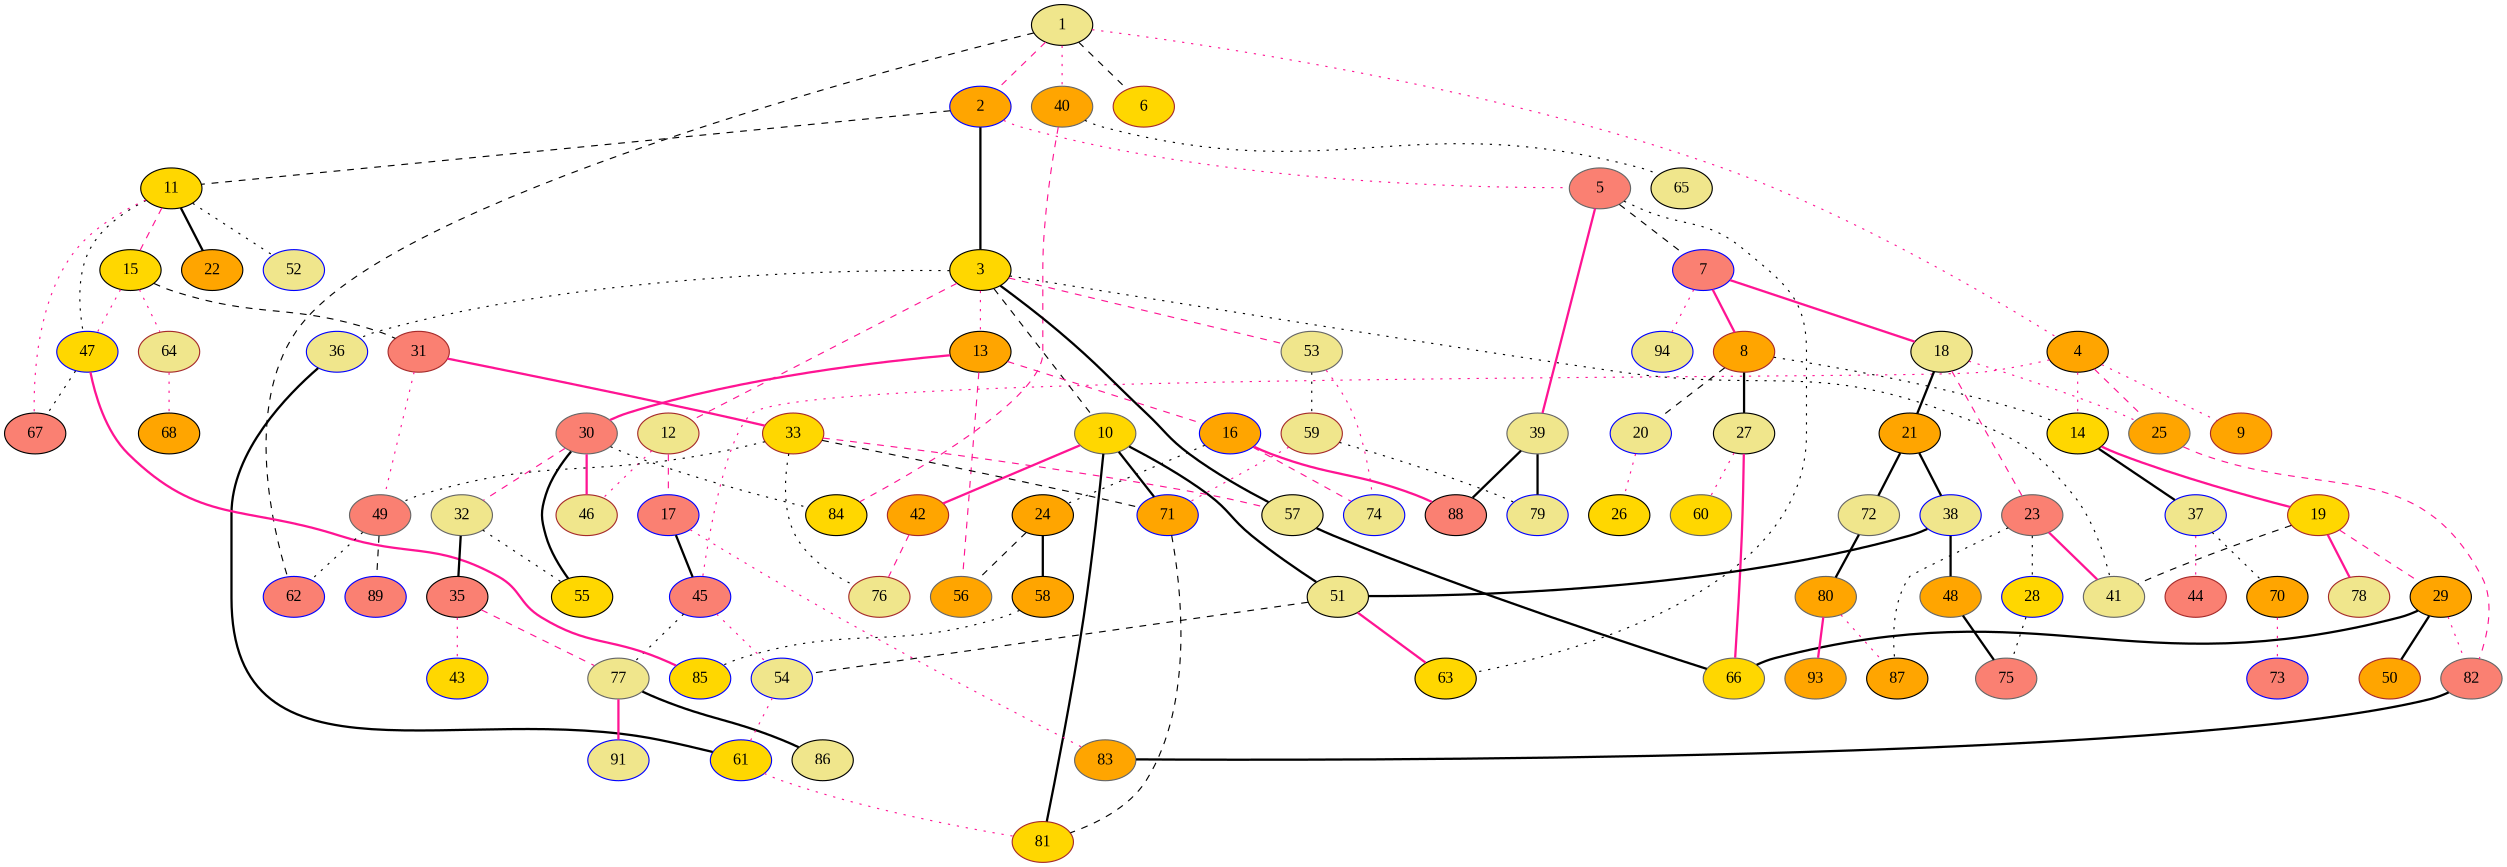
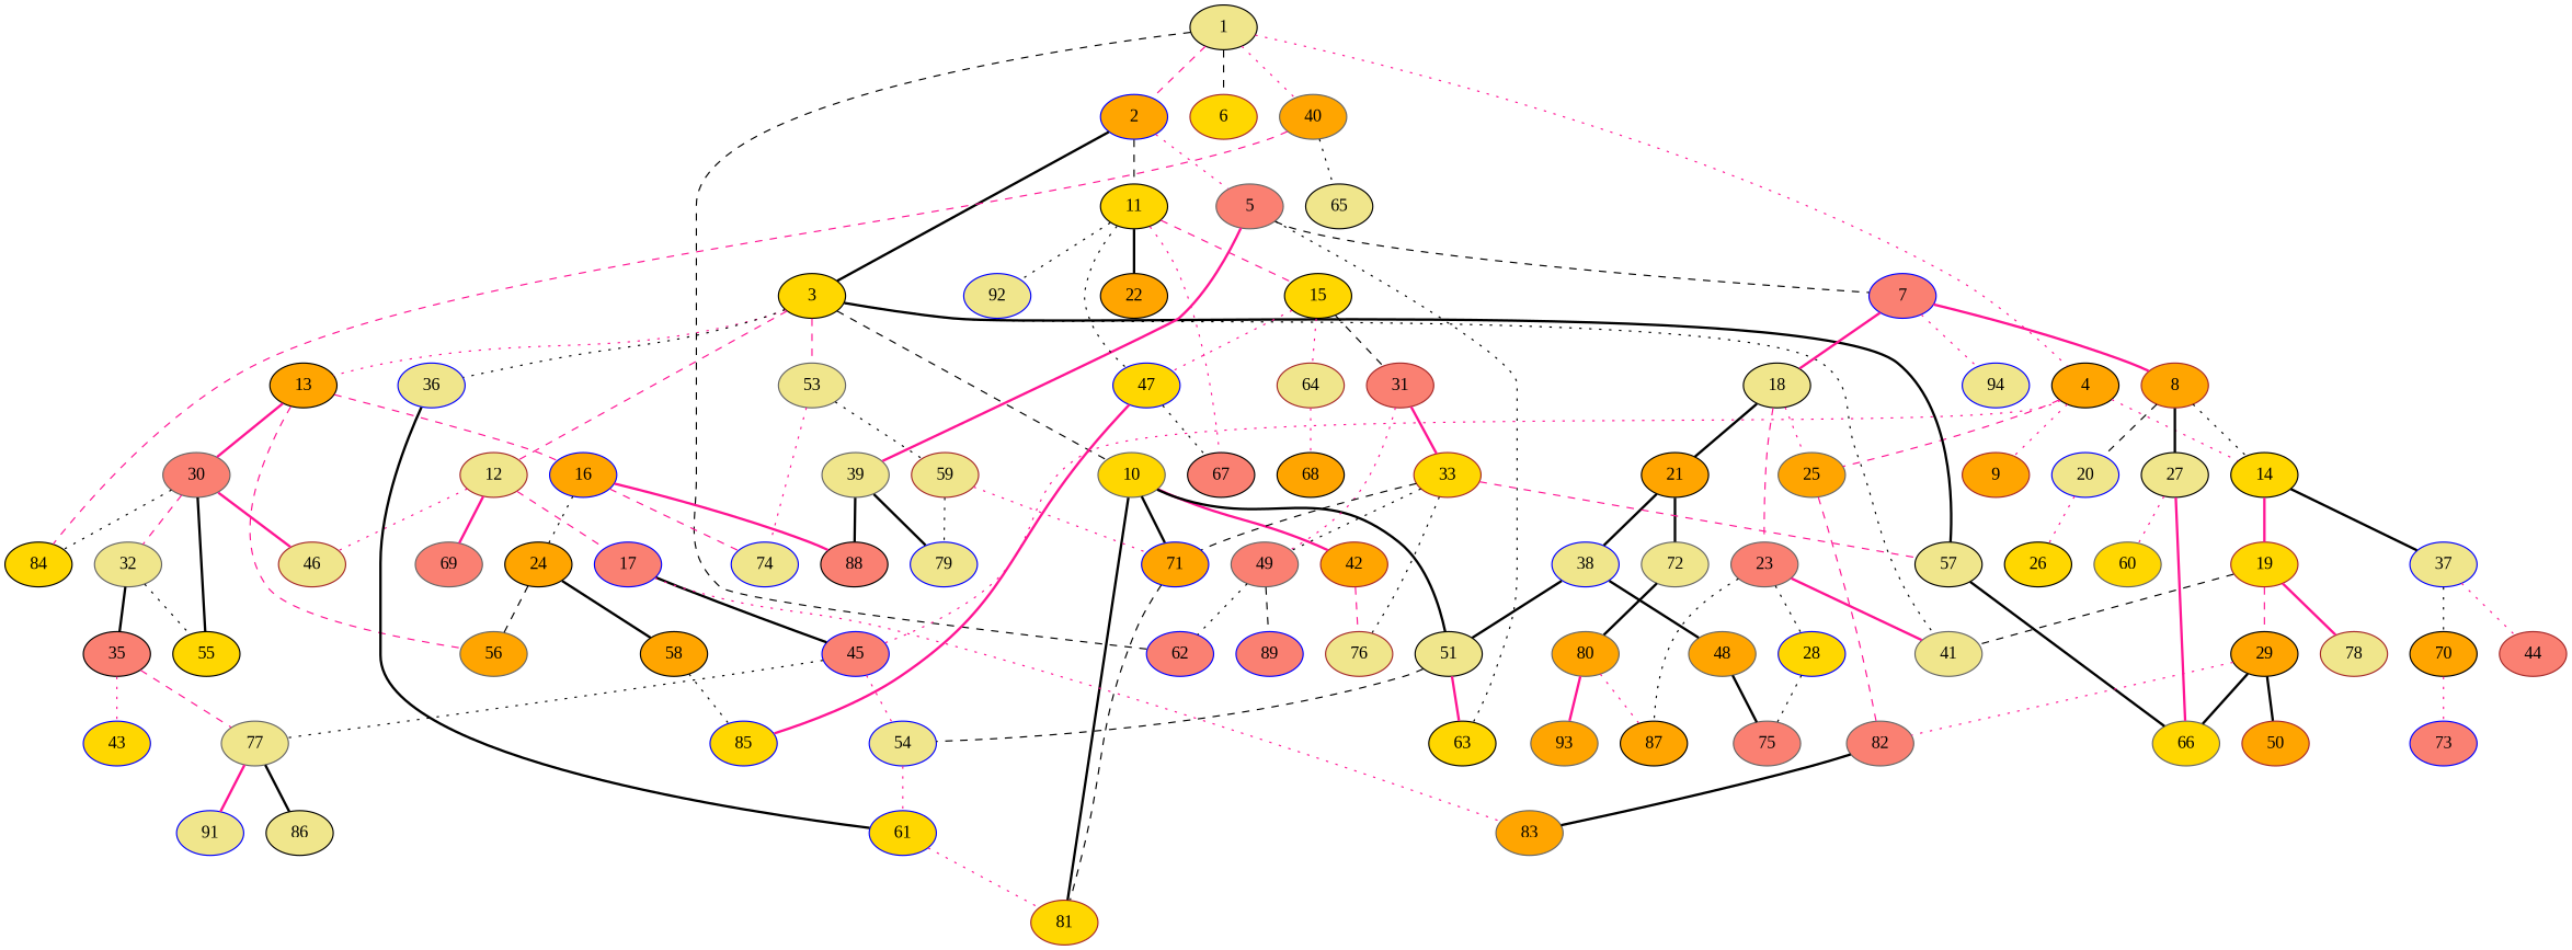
  graph {
    fontname="Liberation Serif"
    node [color=black fillcolor=khaki fontname="Liberation Serif" style=filled]
    edge [color=black fontname="Liberation Serif" style=dotted]
    2 [color=blue fillcolor=orange]
    1
    4 [fillcolor=orange]
    6 [color=brown fillcolor=gold]
    40 [color=gray40 fillcolor=orange]
    62 [color=blue fillcolor=salmon]
    3 [fillcolor=gold]
    5 [color=gray40 fillcolor=salmon]
    11 [fillcolor=gold]
    9 [color=brown fillcolor=orange]
    14 [fillcolor=gold]
    25 [color=gray40 fillcolor=orange]
    45 [color=blue fillcolor=salmon]
    84 [fillcolor=gold]
    65
    10 [color=gray40 fillcolor=gold]
    12 [color=brown]
    13 [fillcolor=orange]
    36 [color=blue]
    41 [color=gray40]
    53 [color=gray40]
    57
    7 [color=blue fillcolor=salmon]
    39 [color=gray40]
    63 [fillcolor=gold]
    15 [fillcolor=gold]
    22 [fillcolor=orange]
    47 [color=blue fillcolor=gold]
-   52 [color=blue]
+   52 [color=blue label=92]
    67 [fillcolor=salmon]
    42 [color=brown fillcolor=orange]
    51
    71 [color=blue fillcolor=orange]
    81 [color=brown fillcolor=gold]
    17 [color=blue fillcolor=salmon]
    46 [color=brown]
+   69 [color=gray40 fillcolor=salmon]
    16 [color=blue fillcolor=orange]
    30 [color=gray40 fillcolor=salmon]
    56 [color=gray40 fillcolor=orange]
    61 [color=blue fillcolor=gold]
    74 [color=blue]
    59 [color=brown]
    66 [color=gray40 fillcolor=gold]
    19 [color=brown fillcolor=gold]
    37 [color=blue]
    82 [color=gray40 fillcolor=salmon]
    77 [color=gray40]
    54 [color=blue]
    8 [color=brown fillcolor=orange]
    18
    n52 [color=blue label=94]
    88 [fillcolor=salmon]
    79 [color=blue]
    20 [color=blue]
    27
    21 [fillcolor=orange]
    23 [color=gray40 fillcolor=salmon]
    26 [fillcolor=gold]
    60 [color=gray40 fillcolor=gold]
    76 [color=brown]
    31 [color=brown fillcolor=salmon]
    64 [color=brown]
    85 [color=blue fillcolor=gold]
    83 [color=gray40 fillcolor=orange]
    24 [fillcolor=orange]
    32 [color=gray40]
    55 [fillcolor=gold]
    29 [fillcolor=orange]
    78 [color=brown]
    44 [color=brown fillcolor=salmon]
    70 [fillcolor=orange]
    33 [color=brown fillcolor=gold]
    49 [color=gray40 fillcolor=salmon]
    68 [fillcolor=orange]
    58 [fillcolor=orange]
    38 [color=blue]
    72 [color=gray40]
    28 [color=blue fillcolor=gold]
    87 [fillcolor=orange]
    50 [color=brown fillcolor=orange]
    48 [color=gray40 fillcolor=orange]
    80 [color=gray40 fillcolor=orange]
    75 [color=gray40 fillcolor=salmon]
    35 [fillcolor=salmon]
    89 [color=blue fillcolor=salmon]
    43 [color=blue fillcolor=gold]
    86
    91 [color=blue]
    73 [color=blue fillcolor=salmon]
    n91 [color=gray40 fillcolor=orange label=93]
    2 -- 3 [style=bold]
    2 -- 5 [color=deeppink]
    2 -- 11 [style=dashed]
    1 -- 2 [color=deeppink style=dashed]
    1 -- 4 [color=deeppink]
    1 -- 6 [style=dashed]
    1 -- 40 [color=deeppink]
    1 -- 62 [style=dashed]
    4 -- 9 [color=deeppink]
    4 -- 14 [color=deeppink]
    4 -- 25 [color=deeppink style=dashed]
    4 -- 45 [color=deeppink]
    40 -- 84 [color=deeppink style=dashed]
    40 -- 65
    3 -- 10 [style=dashed]
    3 -- 12 [color=deeppink style=dashed]
    3 -- 13 [color=deeppink]
    3 -- 36
    3 -- 41
    3 -- 53 [color=deeppink style=dashed]
    3 -- 57 [style=bold]
    5 -- 7 [style=dashed]
    5 -- 39 [color=deeppink style=bold]
    5 -- 63
    11 -- 15 [color=deeppink style=dashed]
    11 -- 22 [style=bold]
    11 -- 47
    11 -- 52
    11 -- 67 [color=deeppink]
    14 -- 19 [color=deeppink style=bold]
    14 -- 37 [style=bold]
    25 -- 82 [color=deeppink style=dashed]
    45 -- 77
    45 -- 54 [color=deeppink]
    10 -- 42 [color=deeppink style=bold]
    10 -- 51 [style=bold]
    10 -- 71 [style=bold]
    10 -- 81 [style=bold]
    12 -- 17 [color=deeppink style=dashed]
    12 -- 46 [color=deeppink]
+   12 -- 69 [color=deeppink style=bold]
    13 -- 16 [color=deeppink style=dashed]
    13 -- 30 [color=deeppink style=bold]
    13 -- 56 [color=deeppink style=dashed]
    36 -- 61 [style=bold]
    53 -- 74 [color=deeppink]
    53 -- 59
    57 -- 66 [style=bold]
    7 -- 8 [color=deeppink style=bold]
    7 -- 18 [color=deeppink style=bold]
    7 -- n52 [color=deeppink]
    39 -- 88 [style=bold]
    39 -- 79 [style=bold]
    15 -- 47 [color=deeppink]
    15 -- 31 [style=dashed]
    15 -- 64 [color=deeppink]
    47 -- 67
    47 -- 85 [color=deeppink style=bold]
    42 -- 76 [color=deeppink style=dashed]
    51 -- 63 [color=deeppink style=bold]
    51 -- 54 [style=dashed]
    71 -- 81 [style=dashed]
    17 -- 45 [style=bold]
    17 -- 83 [color=deeppink]
    16 -- 74 [color=deeppink style=dashed]
    16 -- 88 [color=deeppink style=bold]
    16 -- 24
    30 -- 84
    30 -- 46 [color=deeppink style=bold]
    30 -- 32 [color=deeppink style=dashed]
    30 -- 55 [style=bold]
    61 -- 81 [color=deeppink]
    59 -- 71 [color=deeppink]
    59 -- 79
    19 -- 41 [style=dashed]
    19 -- 29 [color=deeppink style=dashed]
    19 -- 78 [color=deeppink style=bold]
    37 -- 44 [color=deeppink]
    37 -- 70
    82 -- 83 [style=bold]
    77 -- 86 [style=bold]
    77 -- 91 [color=deeppink style=bold]
    54 -- 61 [color=deeppink]
    8 -- 14
    8 -- 20 [style=dashed]
    8 -- 27 [style=bold]
    18 -- 25 [color=deeppink]
    18 -- 21 [style=bold]
    18 -- 23 [color=deeppink style=dashed]
    20 -- 26 [color=deeppink]
    27 -- 66 [color=deeppink style=bold]
    27 -- 60 [color=deeppink]
    21 -- 38 [style=bold]
    21 -- 72 [style=bold]
    23 -- 41 [color=deeppink style=bold]
    23 -- 28
    23 -- 87
    31 -- 33 [color=deeppink style=bold]
    31 -- 49 [color=deeppink]
    64 -- 68 [color=deeppink]
    24 -- 56 [style=dashed]
    24 -- 58 [style=bold]
    32 -- 55
    32 -- 35 [style=bold]
    29 -- 66 [style=bold]
    29 -- 82 [color=deeppink]
    29 -- 50 [style=bold]
    70 -- 73 [color=deeppink]
    33 -- 57 [color=deeppink style=dashed]
    33 -- 71 [style=dashed]
    33 -- 76
    33 -- 49
    49 -- 62
    49 -- 89 [style=dashed]
    58 -- 85
    38 -- 51 [style=bold]
    38 -- 48 [style=bold]
    72 -- 80 [style=bold]
    28 -- 75
    48 -- 75 [style=bold]
    80 -- 87 [color=deeppink]
    80 -- n91 [color=deeppink style=bold]
    35 -- 77 [color=deeppink style=dashed]
    35 -- 43 [color=deeppink]
  }
